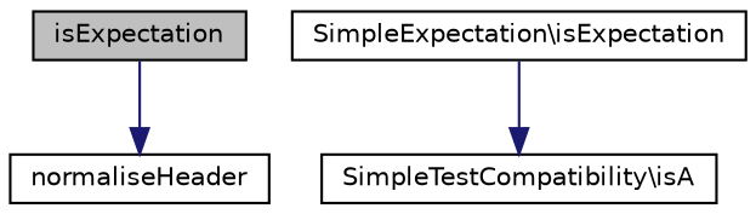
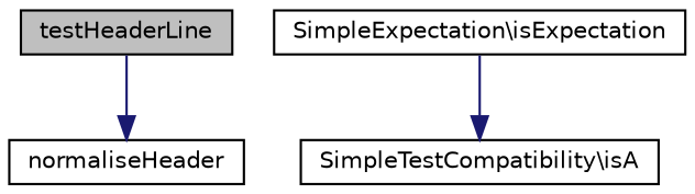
  digraph {
    rankdir=TB
    node [color=black fillcolor=white fontname=Helvetica fontsize=10 shape=record style=filled]
    edge [color=midnightblue fontname=Helvetica fontsize=10 labelfontname=Helvetica labelfontsize=10 style=solid]
-   n1 [fillcolor=grey75 fontcolor=black height=0.2 label=isExpectation width=0.4]
+   n1 [fillcolor=grey75 fontcolor=black height=0.2 label=testHeaderLine width=0.4]
    n2 [height=0.2 label=normaliseHeader width=0.4]
    n3 [height=0.2 label="SimpleExpectation\\isExpectation" width=0.4]
    n4 [height=0.2 label="SimpleTestCompatibility\\isA" width=0.4]
    n1 -> n2
    n3 -> n4
  }
